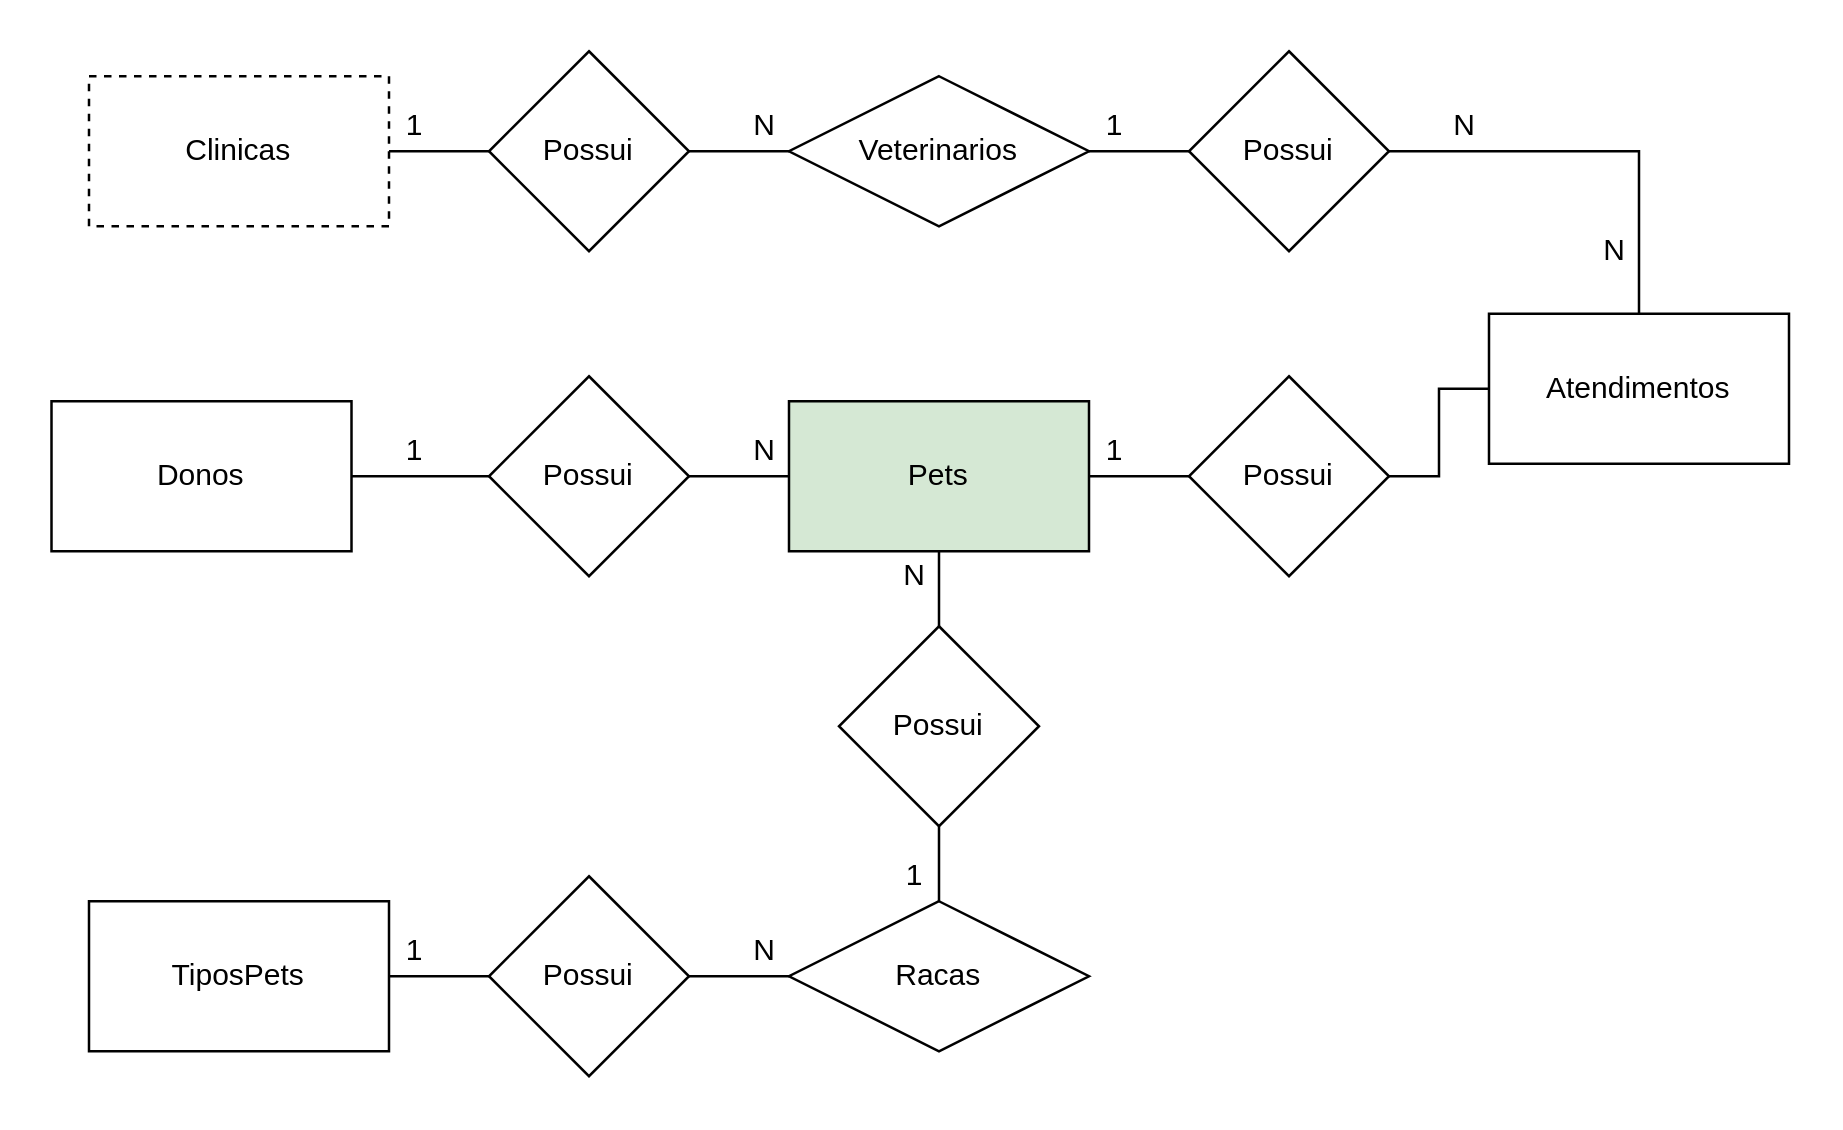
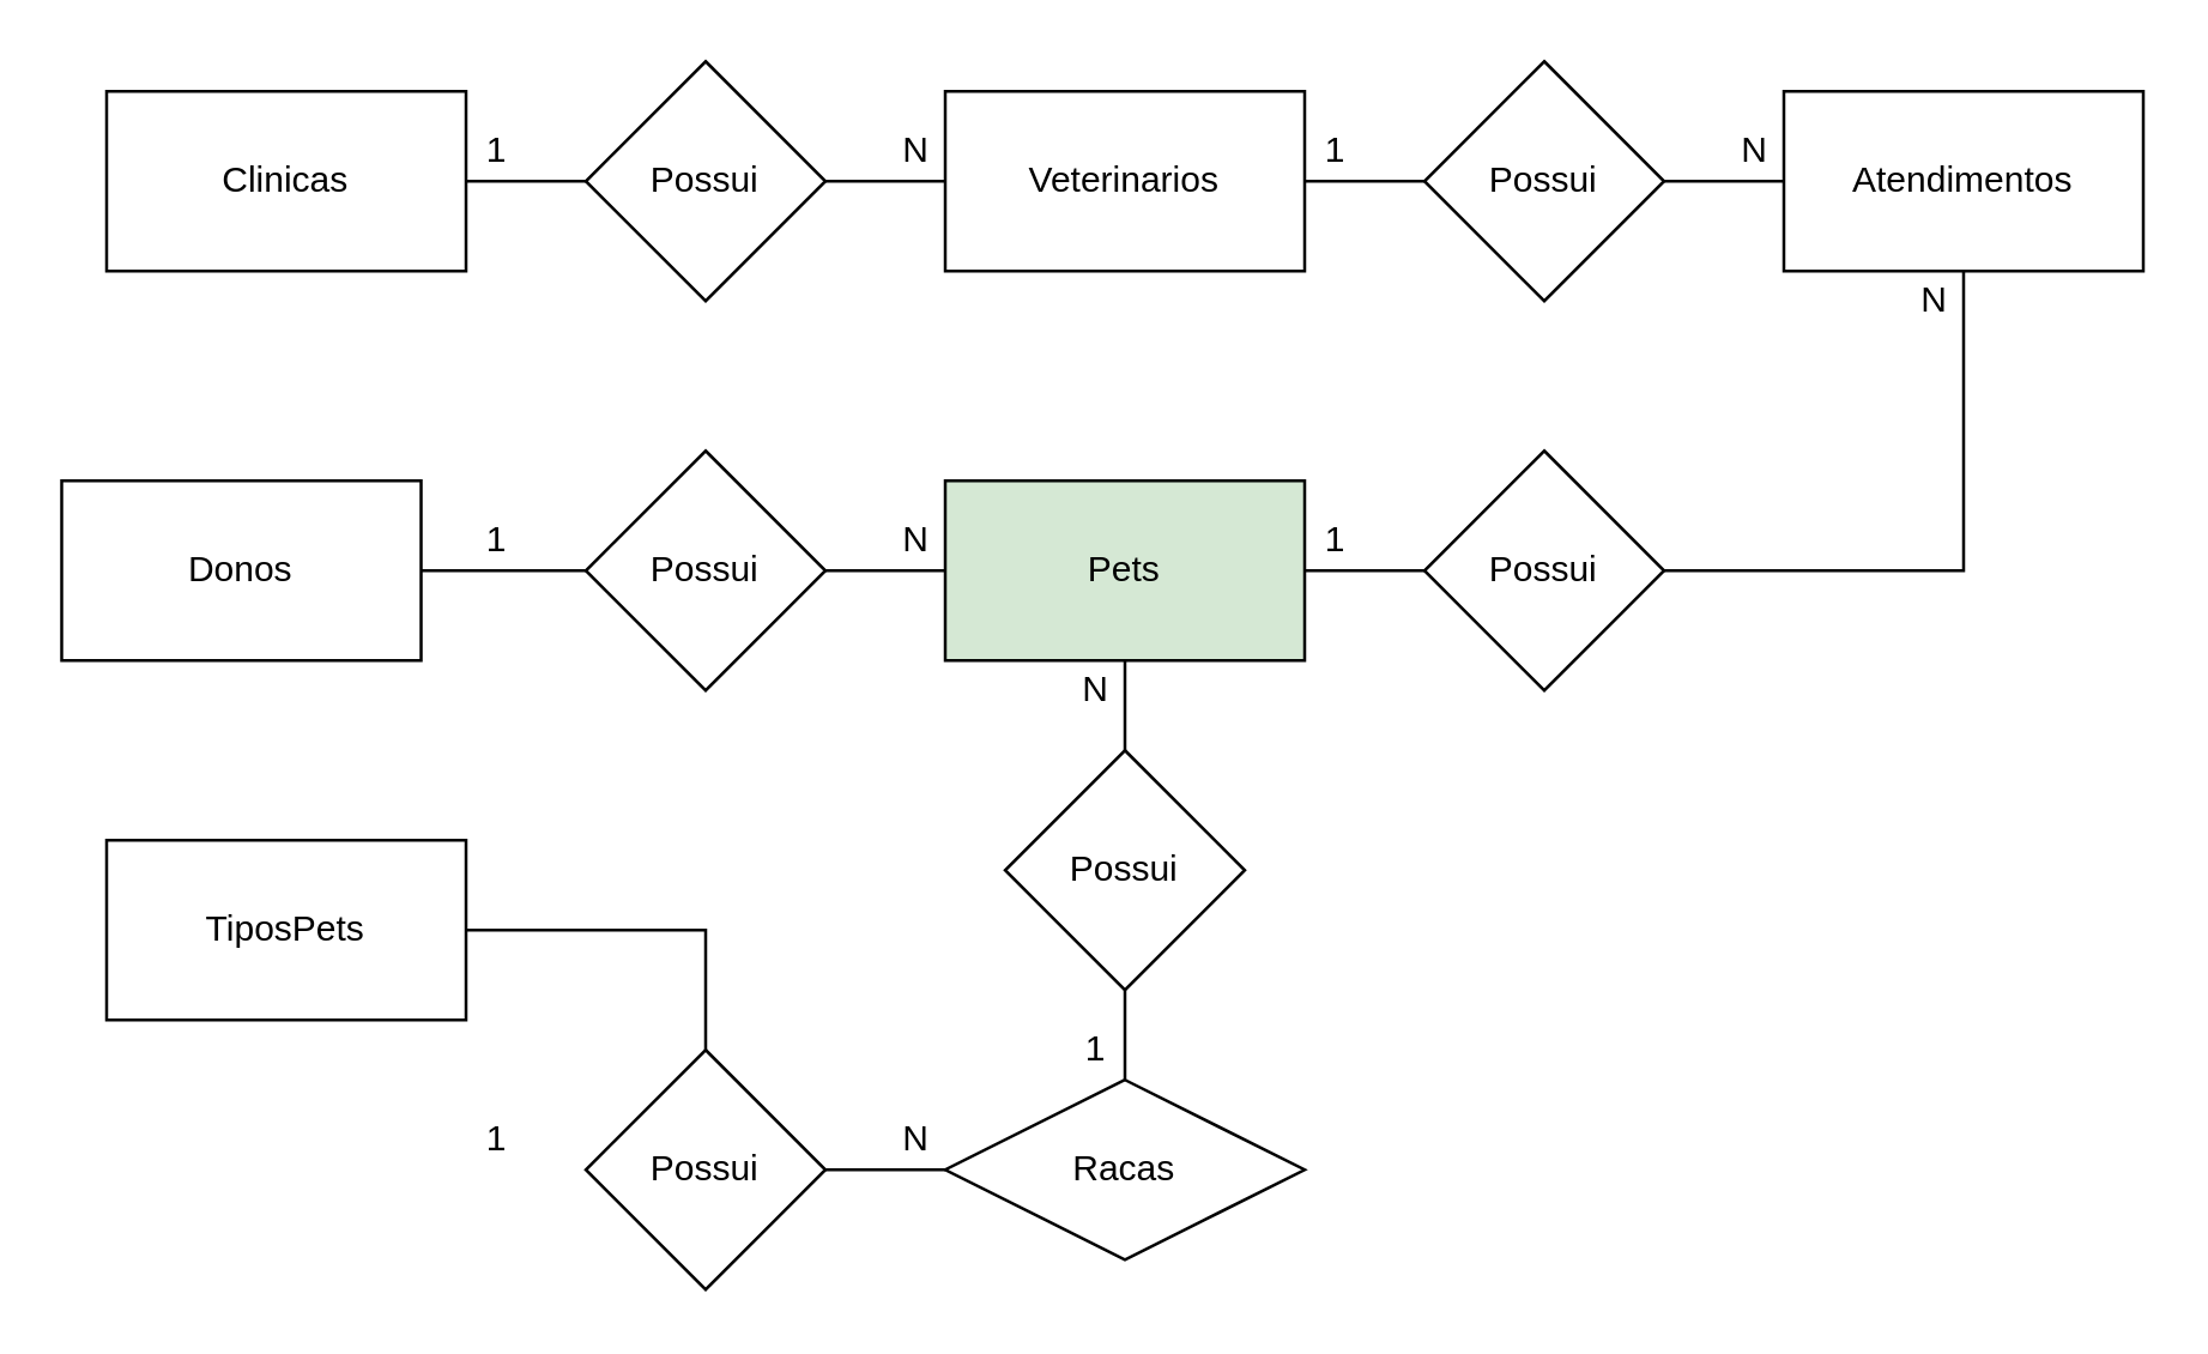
  <mxCell id="0" />
  <mxCell id="1" parent="0" />
  <mxCell id="2" style="edgeStyle=orthogonalEdgeStyle;rounded=0;orthogonalLoop=1;jettySize=auto;html=1;endArrow=none;endFill=0;" parent="1" source="3" target="7" edge="1"><mxGeometry relative="1" as="geometry" /></mxCell>
- <mxCell id="3" value="Clinicas" style="rounded=0;whiteSpace=wrap;html=1;dashed=1;" parent="1" vertex="1"><mxGeometry x="35" y="30" width="120" height="60" as="geometry" /></mxCell>
+ <mxCell id="3" value="Clinicas" style="rounded=0;whiteSpace=wrap;html=1;" parent="1" vertex="1"><mxGeometry x="35" y="30" width="120" height="60" as="geometry" /></mxCell>
  <mxCell id="4" style="edgeStyle=orthogonalEdgeStyle;rounded=0;orthogonalLoop=1;jettySize=auto;html=1;entryX=0;entryY=0.5;entryDx=0;entryDy=0;endArrow=none;endFill=0;" parent="1" source="5" target="9" edge="1"><mxGeometry relative="1" as="geometry" /></mxCell>
- <mxCell id="5" value="Veterinarios" style="rhombus;whiteSpace=wrap;html=1;" parent="1" vertex="1"><mxGeometry x="315" y="30" width="120" height="60" as="geometry" /></mxCell>
+ <mxCell id="5" value="Veterinarios" style="rounded=0;whiteSpace=wrap;html=1;" parent="1" vertex="1"><mxGeometry x="315" y="30" width="120" height="60" as="geometry" /></mxCell>
  <mxCell id="6" style="edgeStyle=orthogonalEdgeStyle;rounded=0;orthogonalLoop=1;jettySize=auto;html=1;endArrow=none;endFill=0;" parent="1" source="7" target="5" edge="1"><mxGeometry relative="1" as="geometry" /></mxCell>
  <mxCell id="7" value="Possui" style="rhombus;whiteSpace=wrap;html=1;" parent="1" vertex="1"><mxGeometry x="195" y="20" width="80" height="80" as="geometry" /></mxCell>
  <mxCell id="8" style="edgeStyle=orthogonalEdgeStyle;rounded=0;orthogonalLoop=1;jettySize=auto;html=1;endArrow=none;endFill=0;" parent="1" source="9" target="10" edge="1"><mxGeometry relative="1" as="geometry" /></mxCell>
  <mxCell id="9" value="Possui" style="rhombus;whiteSpace=wrap;html=1;" parent="1" vertex="1"><mxGeometry x="475" y="20" width="80" height="80" as="geometry" /></mxCell>
- <mxCell id="10" value="Atendimentos" style="rounded=0;whiteSpace=wrap;html=1;" parent="1" vertex="1"><mxGeometry x="595" y="125" width="120" height="60" as="geometry" /></mxCell>
+ <mxCell id="10" value="Atendimentos" style="rounded=0;whiteSpace=wrap;html=1;" parent="1" vertex="1"><mxGeometry x="595" y="30" width="120" height="60" as="geometry" /></mxCell>
  <mxCell id="11" style="edgeStyle=orthogonalEdgeStyle;rounded=0;orthogonalLoop=1;jettySize=auto;html=1;endArrow=none;endFill=0;" parent="1" source="13" target="10" edge="1"><mxGeometry relative="1" as="geometry" /></mxCell>
  <mxCell id="12" style="edgeStyle=orthogonalEdgeStyle;rounded=0;orthogonalLoop=1;jettySize=auto;html=1;endArrow=none;endFill=0;" parent="1" source="13" target="16" edge="1"><mxGeometry relative="1" as="geometry" /></mxCell>
  <mxCell id="13" value="Possui" style="rhombus;whiteSpace=wrap;html=1;" parent="1" vertex="1"><mxGeometry x="475" y="150" width="80" height="80" as="geometry" /></mxCell>
  <mxCell id="14" style="edgeStyle=orthogonalEdgeStyle;rounded=0;orthogonalLoop=1;jettySize=auto;html=1;endArrow=none;endFill=0;" parent="1" source="16" target="17" edge="1"><mxGeometry relative="1" as="geometry" /></mxCell>
  <mxCell id="15" style="edgeStyle=orthogonalEdgeStyle;rounded=0;orthogonalLoop=1;jettySize=auto;html=1;endArrow=none;endFill=0;" parent="1" source="16" target="21" edge="1"><mxGeometry relative="1" as="geometry" /></mxCell>
  <mxCell id="16" value="Pets" style="rounded=0;whiteSpace=wrap;html=1;fillColor=#d5e8d4;" parent="1" vertex="1"><mxGeometry x="315" y="160" width="120" height="60" as="geometry" /></mxCell>
  <mxCell id="17" value="Possui" style="rhombus;whiteSpace=wrap;html=1;" parent="1" vertex="1"><mxGeometry x="195" y="150" width="80" height="80" as="geometry" /></mxCell>
  <mxCell id="18" style="edgeStyle=orthogonalEdgeStyle;rounded=0;orthogonalLoop=1;jettySize=auto;html=1;endArrow=none;endFill=0;" parent="1" source="19" target="17" edge="1"><mxGeometry relative="1" as="geometry" /></mxCell>
  <mxCell id="19" value="Donos" style="rounded=0;whiteSpace=wrap;html=1;" parent="1" vertex="1"><mxGeometry x="20" y="160" width="120" height="60" as="geometry" /></mxCell>
  <mxCell id="20" style="edgeStyle=orthogonalEdgeStyle;rounded=0;orthogonalLoop=1;jettySize=auto;html=1;entryX=0.5;entryY=0;entryDx=0;entryDy=0;endArrow=none;endFill=0;" parent="1" source="21" target="22" edge="1"><mxGeometry relative="1" as="geometry" /></mxCell>
  <mxCell id="21" value="Possui" style="rhombus;whiteSpace=wrap;html=1;" parent="1" vertex="1"><mxGeometry x="335" y="250" width="80" height="80" as="geometry" /></mxCell>
  <mxCell id="22" value="Racas" style="rhombus;whiteSpace=wrap;html=1;" parent="1" vertex="1"><mxGeometry x="315" y="360" width="120" height="60" as="geometry" /></mxCell>
  <mxCell id="23" style="edgeStyle=orthogonalEdgeStyle;rounded=0;orthogonalLoop=1;jettySize=auto;html=1;endArrow=none;endFill=0;" parent="1" source="24" target="22" edge="1"><mxGeometry relative="1" as="geometry" /></mxCell>
  <mxCell id="24" value="Possui" style="rhombus;whiteSpace=wrap;html=1;" parent="1" vertex="1"><mxGeometry x="195" y="350" width="80" height="80" as="geometry" /></mxCell>
  <mxCell id="25" style="edgeStyle=orthogonalEdgeStyle;rounded=0;orthogonalLoop=1;jettySize=auto;html=1;endArrow=none;endFill=0;" parent="1" source="26" target="24" edge="1"><mxGeometry relative="1" as="geometry" /></mxCell>
- <mxCell id="26" value="TiposPets" style="rounded=0;whiteSpace=wrap;html=1;" parent="1" vertex="1"><mxGeometry x="35" y="360" width="120" height="60" as="geometry" /></mxCell>
+ <mxCell id="26" value="TiposPets" style="rounded=0;whiteSpace=wrap;html=1;" parent="1" vertex="1"><mxGeometry x="35" y="280" width="120" height="60" as="geometry" /></mxCell>
  <mxCell id="27" value="1" style="text;html=1;align=center;verticalAlign=middle;resizable=0;points=[];autosize=1;" parent="1" vertex="1"><mxGeometry x="155" y="370" width="20" height="20" as="geometry" /></mxCell>
  <mxCell id="28" value="N" style="text;html=1;align=center;verticalAlign=middle;resizable=0;points=[];autosize=1;" parent="1" vertex="1"><mxGeometry x="295" y="370" width="20" height="20" as="geometry" /></mxCell>
  <mxCell id="29" value="1" style="text;html=1;align=center;verticalAlign=middle;resizable=0;points=[];autosize=1;" parent="1" vertex="1"><mxGeometry x="355" y="340" width="20" height="20" as="geometry" /></mxCell>
  <mxCell id="30" value="N" style="text;html=1;align=center;verticalAlign=middle;resizable=0;points=[];autosize=1;" parent="1" vertex="1"><mxGeometry x="355" y="220" width="20" height="20" as="geometry" /></mxCell>
  <mxCell id="31" value="N" style="text;html=1;align=center;verticalAlign=middle;resizable=0;points=[];autosize=1;" parent="1" vertex="1"><mxGeometry x="295" y="170" width="20" height="20" as="geometry" /></mxCell>
  <mxCell id="32" value="1" style="text;html=1;align=center;verticalAlign=middle;resizable=0;points=[];autosize=1;" parent="1" vertex="1"><mxGeometry x="155" y="170" width="20" height="20" as="geometry" /></mxCell>
  <mxCell id="33" value="1" style="text;html=1;align=center;verticalAlign=middle;resizable=0;points=[];autosize=1;" parent="1" vertex="1"><mxGeometry x="435" y="170" width="20" height="20" as="geometry" /></mxCell>
  <mxCell id="34" value="N" style="text;html=1;align=center;verticalAlign=middle;resizable=0;points=[];autosize=1;" parent="1" vertex="1"><mxGeometry x="635" y="90" width="20" height="20" as="geometry" /></mxCell>
  <mxCell id="35" value="N" style="text;html=1;align=center;verticalAlign=middle;resizable=0;points=[];autosize=1;" parent="1" vertex="1"><mxGeometry x="575" y="40" width="20" height="20" as="geometry" /></mxCell>
  <mxCell id="36" value="1" style="text;html=1;align=center;verticalAlign=middle;resizable=0;points=[];autosize=1;" parent="1" vertex="1"><mxGeometry x="435" y="40" width="20" height="20" as="geometry" /></mxCell>
  <mxCell id="37" value="1" style="text;html=1;align=center;verticalAlign=middle;resizable=0;points=[];autosize=1;" parent="1" vertex="1"><mxGeometry x="155" y="40" width="20" height="20" as="geometry" /></mxCell>
  <mxCell id="38" value="N" style="text;html=1;align=center;verticalAlign=middle;resizable=0;points=[];autosize=1;" parent="1" vertex="1"><mxGeometry x="295" y="40" width="20" height="20" as="geometry" /></mxCell>
